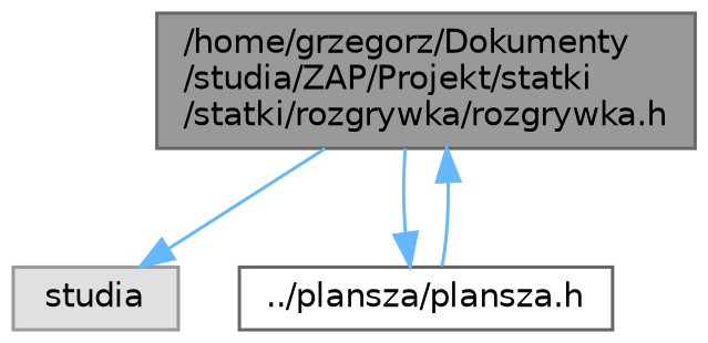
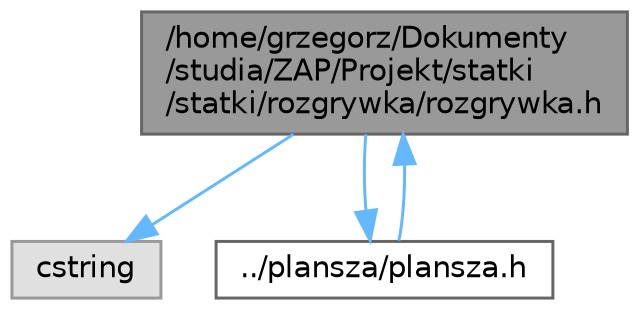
  digraph {
    node [fontname=Helvetica fontsize=10 shape=box style=filled]
    edge [color=steelblue1 fontname=Helvetica fontsize=10 labelfontname=Helvetica labelfontsize=10 style=solid]
    n1 [color=gray40 fillcolor=grey60 fontcolor=black height=0.2 label="/home/grzegorz/Dokumenty\l/studia/ZAP/Projekt/statki\l/statki/rozgrywka/rozgrywka.h" width=0.4]
-   n2 [color=grey60 fillcolor="#E0E0E0" height=0.2 label=studia width=0.4]
+   n2 [color=grey60 fillcolor="#E0E0E0" height=0.2 label=cstring width=0.4]
    n3 [color=grey40 fillcolor=white height=0.2 label="../plansza/plansza.h" width=0.4]
    n1 -> n2
    n1 -> n3
    n3 -> n1
  }
